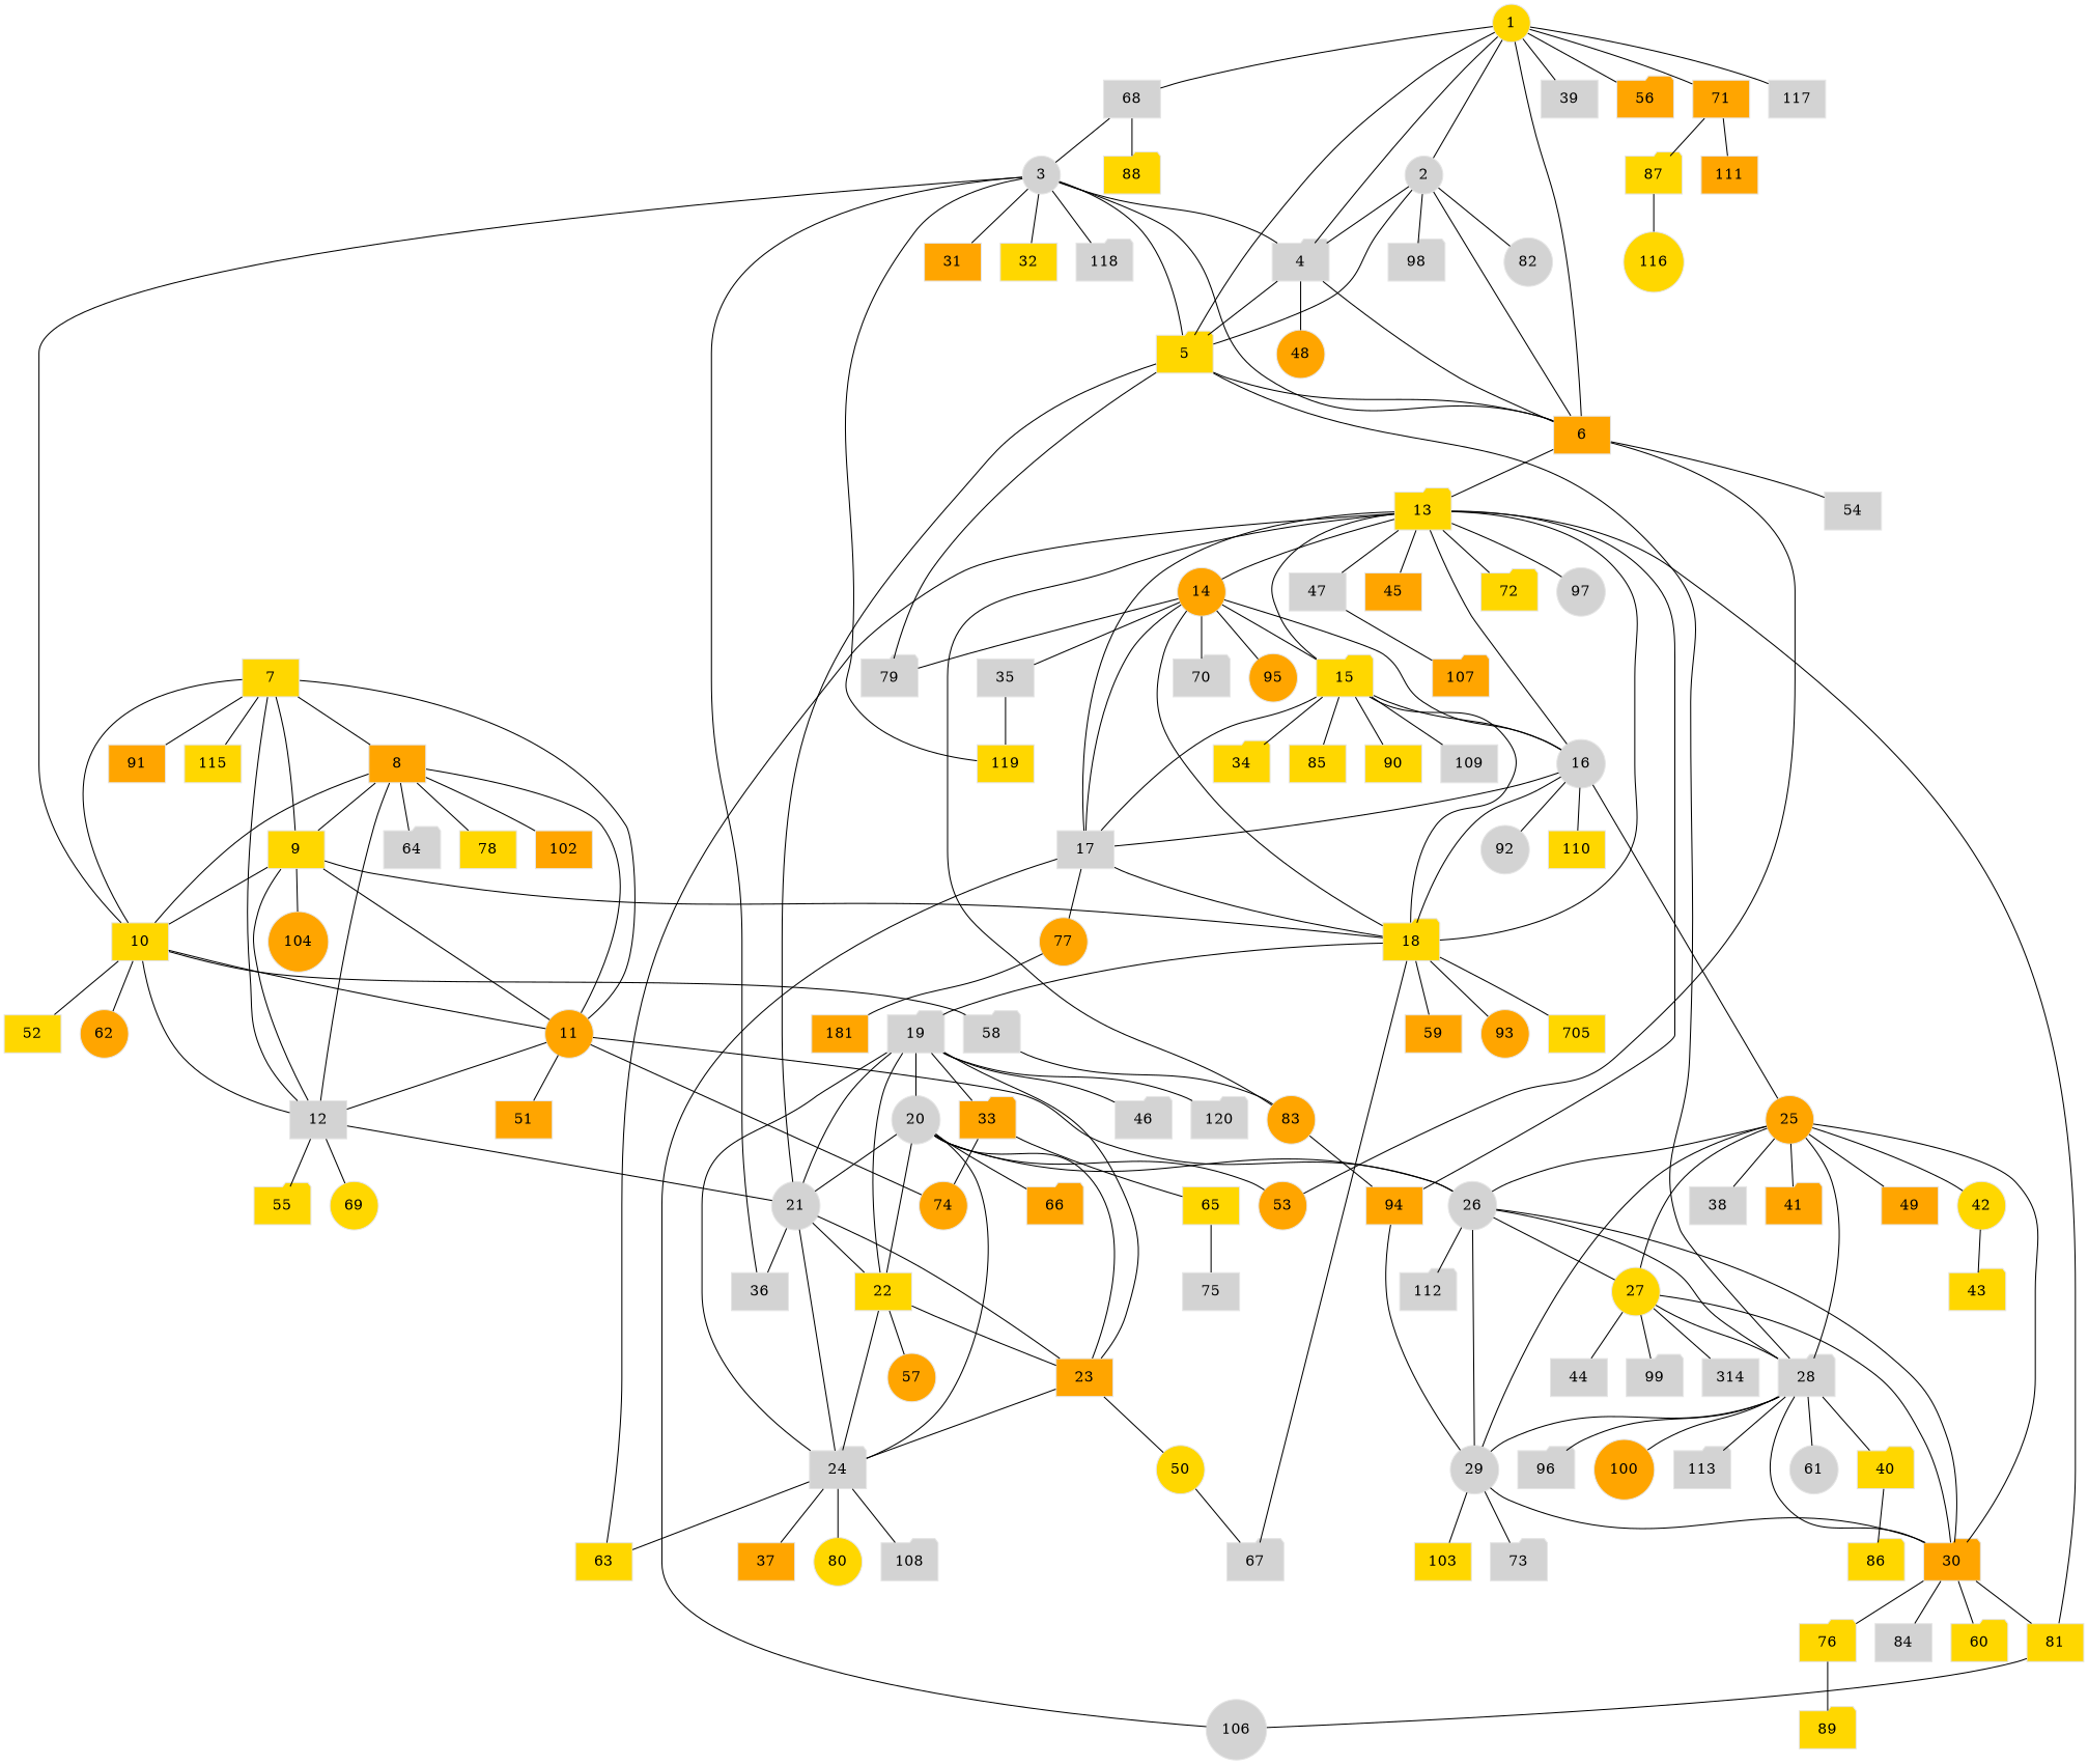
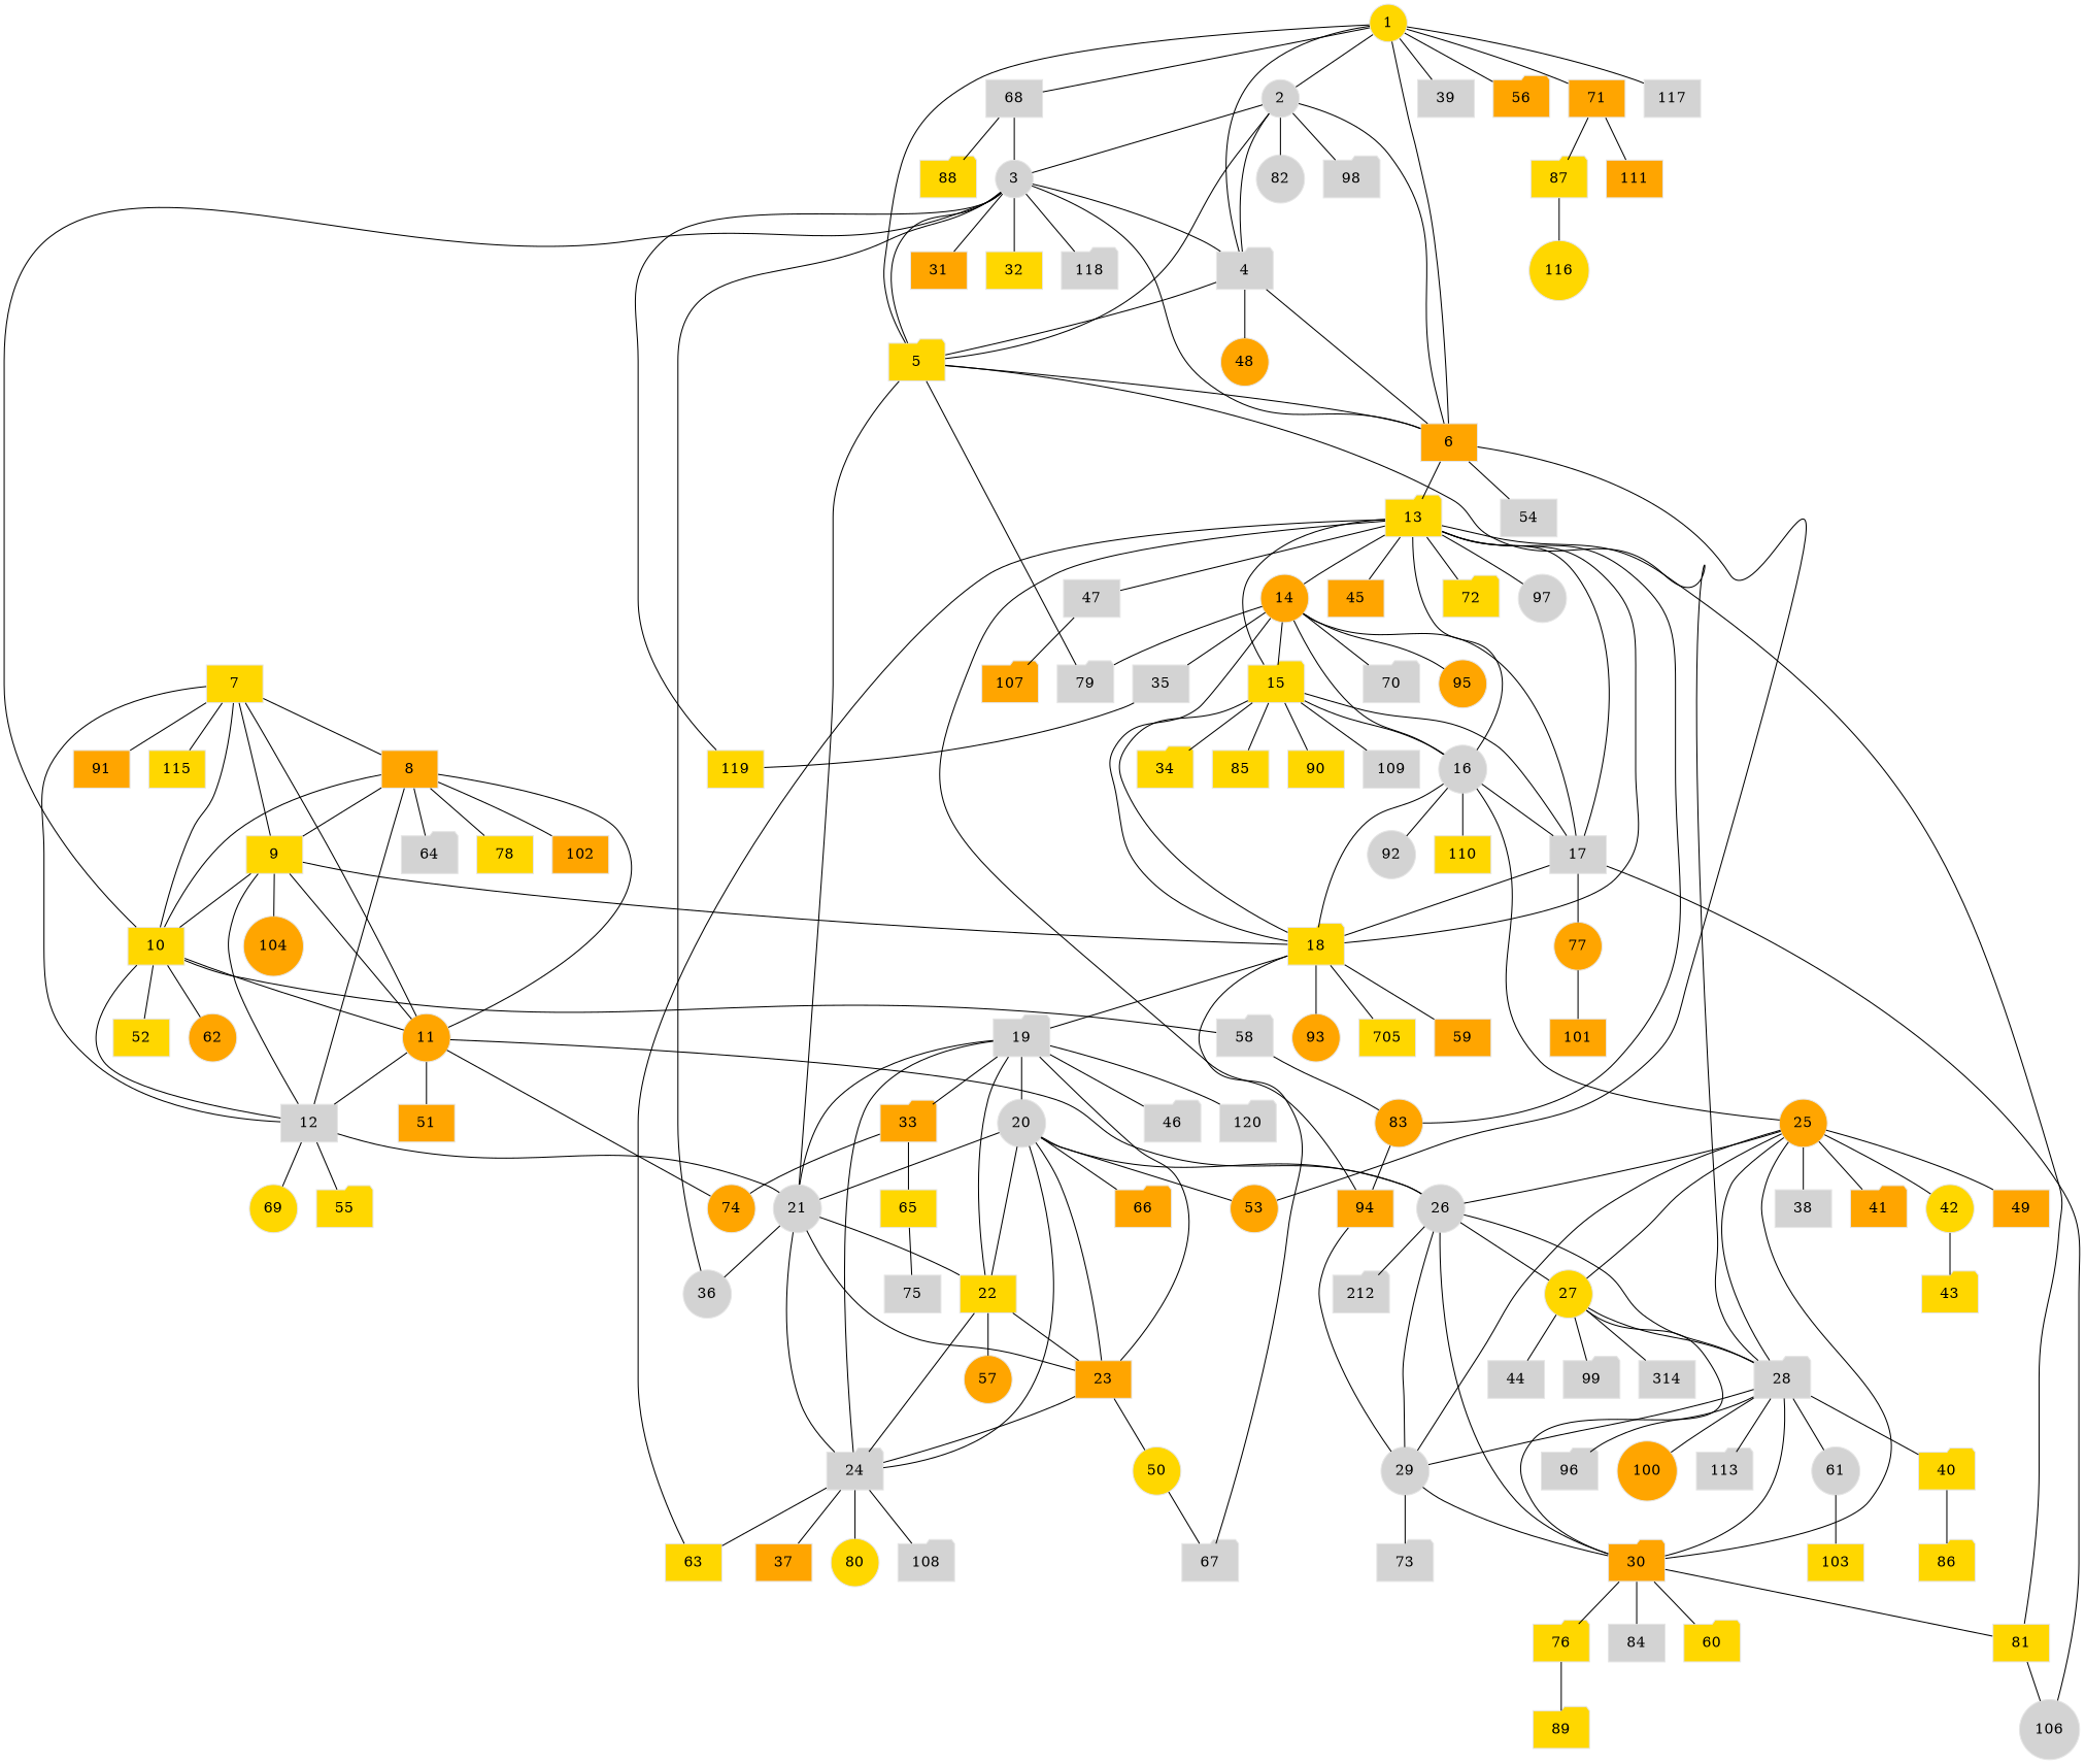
  graph {
    node [color=gray90 fillcolor=lightgrey shape=box style=filled]
    1 [fillcolor=gold shape=circle]
    2 [shape=circle]
    4 [shape=folder]
    5 [fillcolor=gold shape=folder]
    6 [fillcolor=orange]
    39
    56 [fillcolor=orange shape=folder]
    68
    71 [fillcolor=orange]
    117
    3 [shape=circle]
    82 [shape=circle]
    98 [shape=folder]
    10 [fillcolor=gold]
    31 [fillcolor=orange]
    32 [fillcolor=gold]
-   36
+   36 [shape=circle]
    118 [shape=folder]
    119 [fillcolor=gold]
    48 [fillcolor=orange shape=circle]
    21 [shape=circle]
    28 [shape=folder]
    79 [shape=folder]
    13 [fillcolor=gold shape=folder]
    53 [fillcolor=orange shape=circle]
    54
    88 [fillcolor=gold shape=folder]
    87 [fillcolor=gold shape=folder]
    111 [fillcolor=orange]
    11 [fillcolor=orange shape=circle]
    12
    52 [fillcolor=gold]
    58 [shape=folder]
    62 [fillcolor=orange shape=circle]
    22 [fillcolor=gold]
    23 [fillcolor=orange]
    24 [shape=folder]
    29 [shape=circle]
    30 [fillcolor=orange shape=folder]
    40 [fillcolor=gold shape=folder]
    61 [shape=circle]
    96 [shape=folder]
    100 [fillcolor=orange shape=circle]
    113 [shape=folder]
    18 [fillcolor=gold shape=folder]
    14 [fillcolor=orange shape=circle]
    15 [fillcolor=gold shape=folder]
    16 [shape=circle]
    17
    45 [fillcolor=orange]
    47
    63 [fillcolor=gold]
    72 [fillcolor=gold shape=folder]
    81 [fillcolor=gold]
    83 [fillcolor=orange shape=circle]
    94 [fillcolor=orange]
    97 [shape=circle]
    7 [fillcolor=gold]
    8 [fillcolor=orange]
    9 [fillcolor=gold]
    91 [fillcolor=orange]
    115 [fillcolor=gold]
    64 [shape=folder]
    78 [fillcolor=gold]
    102 [fillcolor=orange]
    104 [fillcolor=orange shape=circle]
    26 [shape=circle]
    51 [fillcolor=orange]
    74 [fillcolor=orange shape=circle]
    55 [fillcolor=gold shape=folder]
    69 [fillcolor=gold shape=circle]
    19 [shape=folder]
    59 [fillcolor=orange]
    67 [shape=folder]
    93 [fillcolor=orange shape=circle]
    n76 [fillcolor=gold label=705]
    27 [fillcolor=gold shape=circle]
-   112 [shape=folder]
+   112 [shape=folder label=212]
    35
    70 [shape=folder]
    95 [fillcolor=orange shape=circle]
    34 [fillcolor=gold shape=folder]
    85 [fillcolor=gold]
    90 [fillcolor=gold]
    109
    25 [fillcolor=orange shape=circle]
    92 [shape=circle]
    110 [fillcolor=gold]
    77 [fillcolor=orange shape=circle]
    106 [shape=circle]
    107 [fillcolor=orange shape=folder]
    38
    41 [fillcolor=orange shape=folder]
    42 [fillcolor=gold shape=circle]
    49 [fillcolor=orange]
-   101 [fillcolor=orange label=181]
+   101 [fillcolor=orange]
    20 [shape=circle]
    33 [fillcolor=orange shape=folder]
    46 [shape=folder]
    120 [shape=folder]
    66 [fillcolor=orange shape=folder]
    57 [fillcolor=orange shape=circle]
    50 [fillcolor=gold shape=circle]
    37 [fillcolor=orange]
    80 [fillcolor=gold shape=circle]
    108 [shape=folder]
    65 [fillcolor=gold]
    44
    99 [shape=folder]
    n110 [label=314]
    73 [shape=folder]
    103 [fillcolor=gold]
    60 [fillcolor=gold shape=folder]
    76 [fillcolor=gold shape=folder]
    84
    43 [fillcolor=gold shape=folder]
    86 [fillcolor=gold shape=folder]
    89 [fillcolor=gold shape=folder]
    75
    116 [fillcolor=gold shape=circle]
    1 -- 2
    1 -- 4
    1 -- 5
    1 -- 6
    1 -- 39
    1 -- 56
    1 -- 68
    1 -- 71
    1 -- 117
    2 -- 4
    2 -- 5
    2 -- 6
+   2 -- 3
    2 -- 82
    2 -- 98
    4 -- 5
    4 -- 6
    4 -- 48
    5 -- 6
    5 -- 21
    5 -- 28
    5 -- 79
    6 -- 13
    6 -- 53
    6 -- 54
    68 -- 3
    68 -- 88
    71 -- 87
    71 -- 111
    3 -- 4
    3 -- 5
    3 -- 6
    3 -- 10
    3 -- 31
    3 -- 32
    3 -- 36
    3 -- 118
    3 -- 119
    10 -- 11
    10 -- 12
    10 -- 52
    10 -- 58
    10 -- 62
    21 -- 36
    21 -- 22
    21 -- 23
    21 -- 24
    28 -- 29
    28 -- 30
    28 -- 40
    28 -- 61
    28 -- 96
    28 -- 100
    28 -- 113
    13 -- 18
    13 -- 14
    13 -- 15
    13 -- 16
    13 -- 17
    13 -- 45
    13 -- 47
    13 -- 63
    13 -- 72
    13 -- 81
    13 -- 83
    13 -- 94
    13 -- 97
    87 -- 116
    11 -- 12
    11 -- 26
    11 -- 51
    11 -- 74
    12 -- 21
    12 -- 55
    12 -- 69
    58 -- 83
    22 -- 23
    22 -- 24
    22 -- 57
    23 -- 24
    23 -- 50
    24 -- 63
    24 -- 37
    24 -- 80
    24 -- 108
    29 -- 30
    29 -- 73
-   29 -- 103
+   61 -- 103
    30 -- 81
    30 -- 60
    30 -- 76
    30 -- 84
    40 -- 86
    18 -- 19
    18 -- 59
    18 -- 67
    18 -- 93
    18 -- n76
    14 -- 79
    14 -- 18
    14 -- 15
    14 -- 16
    14 -- 17
    14 -- 35
    14 -- 70
    14 -- 95
    15 -- 18
    15 -- 16
    15 -- 17
    15 -- 34
    15 -- 85
    15 -- 90
    15 -- 109
    16 -- 18
    16 -- 17
    16 -- 25
    16 -- 92
    16 -- 110
    17 -- 18
    17 -- 77
    17 -- 106
    47 -- 107
    81 -- 106
    83 -- 94
    94 -- 29
    7 -- 10
    7 -- 11
    7 -- 12
    7 -- 8
    7 -- 9
    7 -- 91
    7 -- 115
    8 -- 10
    8 -- 11
    8 -- 12
    8 -- 9
    8 -- 64
    8 -- 78
    8 -- 102
    9 -- 10
    9 -- 11
    9 -- 12
    9 -- 18
    9 -- 104
    26 -- 28
    26 -- 29
    26 -- 30
    26 -- 27
    26 -- 112
    19 -- 21
    19 -- 22
    19 -- 23
    19 -- 24
    19 -- 20
    19 -- 33
    19 -- 46
    19 -- 120
    27 -- 28
    27 -- 30
    27 -- 44
    27 -- 99
    27 -- n110
    35 -- 119
    25 -- 28
    25 -- 29
    25 -- 30
    25 -- 26
    25 -- 27
    25 -- 38
    25 -- 41
    25 -- 42
    25 -- 49
    77 -- 101
    42 -- 43
    20 -- 21
    20 -- 53
    20 -- 22
    20 -- 23
    20 -- 24
    20 -- 26
    20 -- 66
    33 -- 74
    33 -- 65
    50 -- 67
    65 -- 75
    76 -- 89
  }
